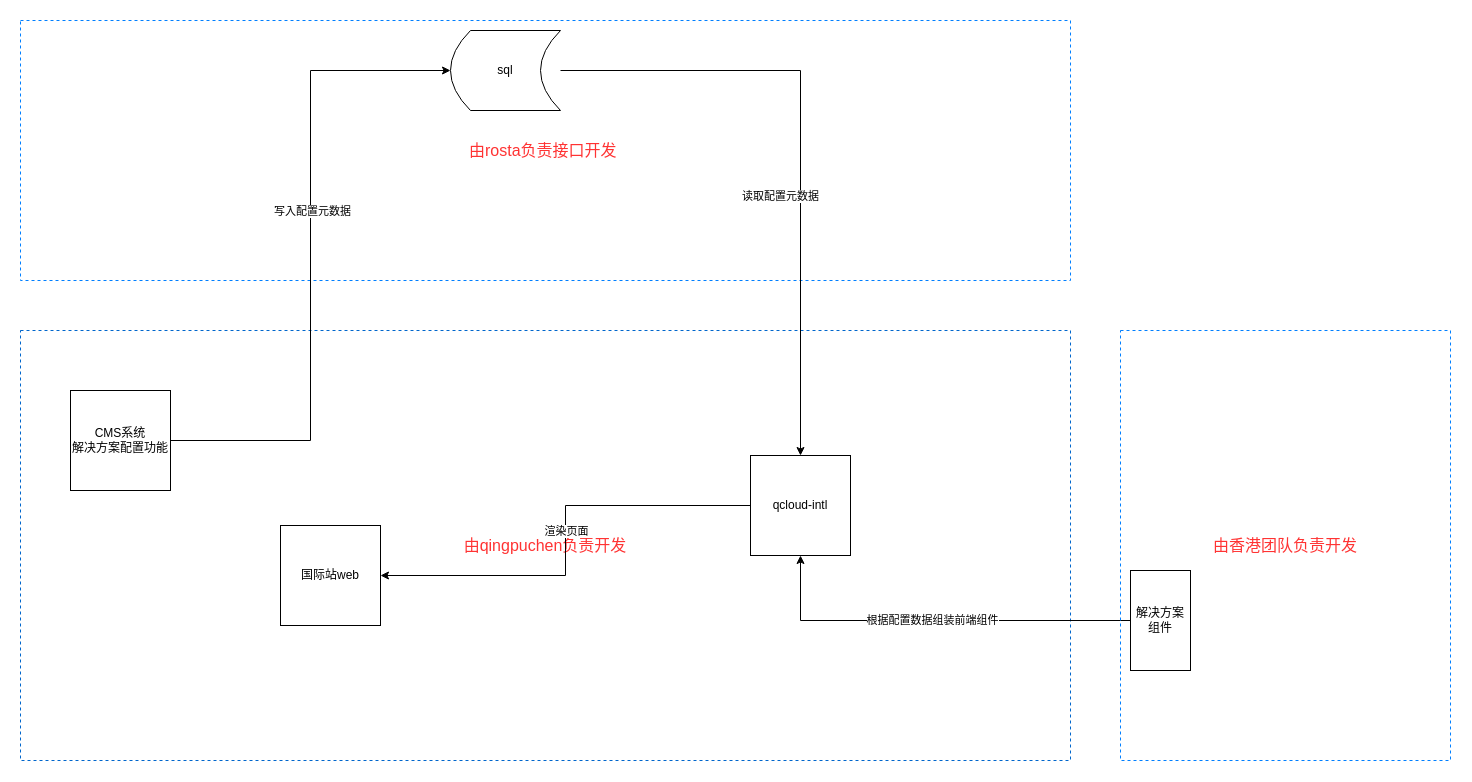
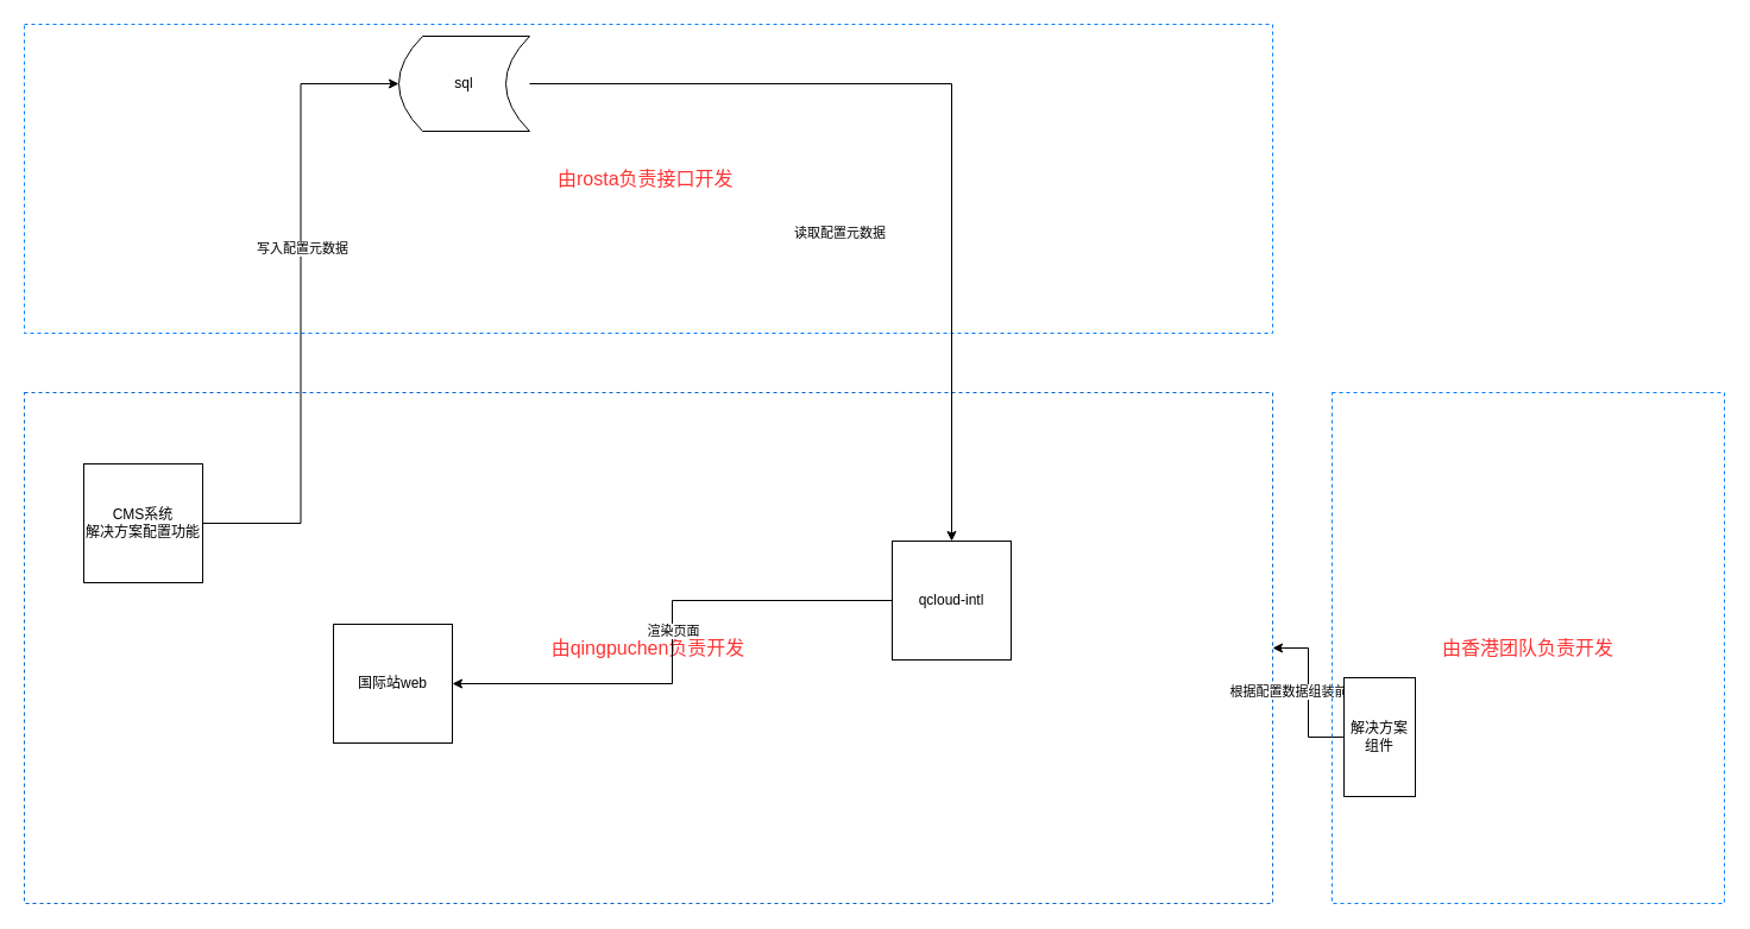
  <mxCell id="0" />
  <mxCell id="1" parent="0" />
  <mxCell id="2" value="&lt;font color=&quot;#ff3333&quot; style=&quot;font-size: 16px&quot;&gt;由rosta负责接口开发&amp;nbsp;&lt;/font&gt;" style="rounded=0;whiteSpace=wrap;html=1;dashed=1;fillColor=none;strokeColor=#007FFF;" vertex="1" parent="1"><mxGeometry x="20" y="20" width="1050" height="260" as="geometry" /></mxCell>
  <mxCell id="3" value="&lt;font color=&quot;#ff3333&quot; style=&quot;font-size: 16px&quot;&gt;由qingpuchen负责开发&lt;/font&gt;" style="rounded=0;whiteSpace=wrap;html=1;dashed=1;fillColor=none;strokeColor=#0066CC;" vertex="1" parent="1"><mxGeometry x="20" y="330" width="1050" height="430" as="geometry" /></mxCell>
  <mxCell id="4" style="edgeStyle=orthogonalEdgeStyle;rounded=0;orthogonalLoop=1;jettySize=auto;html=1;entryX=0;entryY=0.5;entryDx=0;entryDy=0;" edge="1" parent="1" source="6" target="13"><mxGeometry relative="1" as="geometry" /></mxCell>
  <mxCell id="5" value="写入配置元数据" style="edgeLabel;html=1;align=center;verticalAlign=middle;resizable=0;points=[];" vertex="1" connectable="0" parent="4"><mxGeometry x="-0.031" y="-1" relative="1" as="geometry"><mxPoint y="-55" as="offset" /></mxGeometry></mxCell>
  <mxCell id="6" value="CMS系统&lt;br&gt;解决方案配置功能" style="whiteSpace=wrap;html=1;aspect=fixed;" vertex="1" parent="1"><mxGeometry x="70" y="390" width="100" height="100" as="geometry" /></mxCell>
  <mxCell id="7" style="edgeStyle=orthogonalEdgeStyle;rounded=0;orthogonalLoop=1;jettySize=auto;html=1;entryX=1;entryY=0.5;entryDx=0;entryDy=0;" edge="1" parent="1" source="9" target="10"><mxGeometry relative="1" as="geometry" /></mxCell>
  <mxCell id="8" value="渲染页面" style="edgeLabel;html=1;align=center;verticalAlign=middle;resizable=0;points=[];" vertex="1" connectable="0" parent="7"><mxGeometry x="-0.045" relative="1" as="geometry"><mxPoint as="offset" /></mxGeometry></mxCell>
  <mxCell id="9" value="qcloud-intl" style="whiteSpace=wrap;html=1;aspect=fixed;" vertex="1" parent="1"><mxGeometry x="750" y="455" width="100" height="100" as="geometry" /></mxCell>
  <mxCell id="10" value="国际站web" style="whiteSpace=wrap;html=1;aspect=fixed;" vertex="1" parent="1"><mxGeometry x="280" y="525" width="100" height="100" as="geometry" /></mxCell>
  <mxCell id="11" style="edgeStyle=orthogonalEdgeStyle;rounded=0;orthogonalLoop=1;jettySize=auto;html=1;entryX=0.5;entryY=0;entryDx=0;entryDy=0;" edge="1" parent="1" source="13" target="9"><mxGeometry relative="1" as="geometry" /></mxCell>
  <mxCell id="12" value="读取配置元数据" style="edgeLabel;html=1;align=center;verticalAlign=middle;resizable=0;points=[];" vertex="1" connectable="0" parent="11"><mxGeometry x="-0.304" y="-2" relative="1" as="geometry"><mxPoint x="2" y="123" as="offset" /></mxGeometry></mxCell>
- <mxCell id="13" value="sql" style="shape=dataStorage;whiteSpace=wrap;html=1;fixedSize=1;" vertex="1" parent="1"><mxGeometry x="450" y="30" width="110" height="80" as="geometry" /></mxCell>
- <mxCell id="14" value="根据配置数据组装前端组件" style="edgeStyle=orthogonalEdgeStyle;rounded=0;orthogonalLoop=1;jettySize=auto;html=1;" edge="1" parent="1" source="15" target="9"><mxGeometry relative="1" as="geometry" /></mxCell>
+ <mxCell id="13" value="sql" style="shape=dataStorage;whiteSpace=wrap;html=1;fixedSize=1;" vertex="1" parent="1"><mxGeometry x="335" y="30" width="110" height="80" as="geometry" /></mxCell>
+ <mxCell id="14" value="根据配置数据组装前端组件" style="edgeStyle=orthogonalEdgeStyle;rounded=0;orthogonalLoop=1;jettySize=auto;html=1;" edge="1" parent="1" source="15" target="3"><mxGeometry relative="1" as="geometry" /></mxCell>
  <mxCell id="15" value="解决方案组件" style="rounded=0;whiteSpace=wrap;html=1;" vertex="1" parent="1"><mxGeometry x="1130" y="570" width="60" height="100" as="geometry" /></mxCell>
  <mxCell id="16" value="&lt;font color=&quot;#ff3333&quot; style=&quot;font-size: 16px&quot;&gt;由香港团队负责开发&lt;/font&gt;" style="rounded=0;whiteSpace=wrap;html=1;dashed=1;fillColor=none;strokeColor=#007FFF;" vertex="1" parent="1"><mxGeometry x="1120" y="330" width="330" height="430" as="geometry" /></mxCell>
